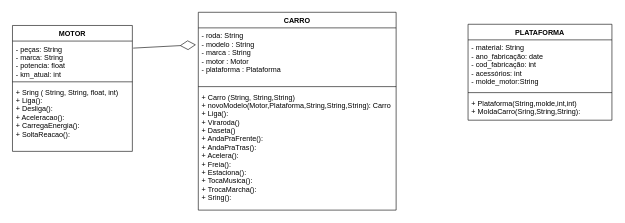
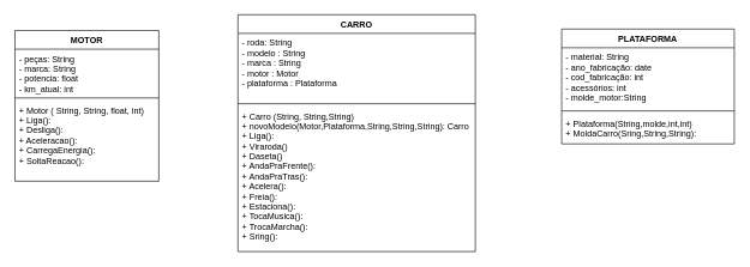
  <mxCell id="0" />
  <mxCell id="1" parent="0" />
  <mxCell id="2" value="CARRO" style="swimlane;fontStyle=1;align=center;verticalAlign=top;childLayout=stackLayout;horizontal=1;startSize=26;horizontalStack=0;resizeParent=1;resizeParentMax=0;resizeLast=0;collapsible=1;marginBottom=0;" parent="1" vertex="1"><mxGeometry x="330" y="20" width="330" height="330" as="geometry" /></mxCell>
  <mxCell id="3" value="- roda: String&#10;- modelo : String&#10;- marca : String&#10;- motor : Motor&#10;- plataforma : Plataforma&#10;" style="text;strokeColor=none;fillColor=none;align=left;verticalAlign=top;spacingLeft=4;spacingRight=4;overflow=hidden;rotatable=0;points=[[0,0.5],[1,0.5]];portConstraint=eastwest;" parent="2" vertex="1"><mxGeometry y="26" width="330" height="94" as="geometry" /></mxCell>
  <mxCell id="4" value="" style="line;strokeWidth=1;fillColor=none;align=left;verticalAlign=middle;spacingTop=-1;spacingLeft=3;spacingRight=3;rotatable=0;labelPosition=right;points=[];portConstraint=eastwest;" parent="2" vertex="1"><mxGeometry y="120" width="330" height="8" as="geometry" /></mxCell>
  <mxCell id="5" value="+ Carro (String, String,String)&#10;+ novoModelo(Motor,Plataforma,String,String,String): Carro&#10;+ Liga():&#10;+ Viraroda()&#10;+ Daseta()&#10;+ AndaPraFrente():&#10;+ AndaPraTras():&#10;+ Acelera():&#10;+ Freia():&#10;+ Estaciona():&#10;+ TocaMusica():&#10;+ TrocaMarcha():&#10;+ Sring():" style="text;strokeColor=none;fillColor=none;align=left;verticalAlign=top;spacingLeft=4;spacingRight=4;overflow=hidden;rotatable=0;points=[[0,0.5],[1,0.5]];portConstraint=eastwest;" parent="2" vertex="1"><mxGeometry y="128" width="330" height="202" as="geometry" /></mxCell>
  <mxCell id="6" value="MOTOR" style="swimlane;fontStyle=1;align=center;verticalAlign=top;childLayout=stackLayout;horizontal=1;startSize=26;horizontalStack=0;resizeParent=1;resizeParentMax=0;resizeLast=0;collapsible=1;marginBottom=0;" parent="1" vertex="1"><mxGeometry x="20" y="42" width="200" height="210" as="geometry" /></mxCell>
  <mxCell id="7" value="- peças: String&#10;- marca: String&#10;- potencia: float&#10;- km_atual: int&#10;" style="text;strokeColor=none;fillColor=none;align=left;verticalAlign=top;spacingLeft=4;spacingRight=4;overflow=hidden;rotatable=0;points=[[0,0.5],[1,0.5]];portConstraint=eastwest;" parent="6" vertex="1"><mxGeometry y="26" width="200" height="64" as="geometry" /></mxCell>
  <mxCell id="8" value="" style="line;strokeWidth=1;fillColor=none;align=left;verticalAlign=middle;spacingTop=-1;spacingLeft=3;spacingRight=3;rotatable=0;labelPosition=right;points=[];portConstraint=eastwest;" parent="6" vertex="1"><mxGeometry y="90" width="200" height="8" as="geometry" /></mxCell>
- <mxCell id="9" value="+ Sring ( String, String, float, int)&#10;+ Liga():&#10;+ Desliga():&#10;+ Aceleracao():&#10;+ CarregaEnergia():&#10;+ SoltaReacao():" style="text;strokeColor=none;fillColor=none;align=left;verticalAlign=top;spacingLeft=4;spacingRight=4;overflow=hidden;rotatable=0;points=[[0,0.5],[1,0.5]];portConstraint=eastwest;" parent="6" vertex="1"><mxGeometry y="98" width="200" height="112" as="geometry" /></mxCell>
+ <mxCell id="9" value="+ Motor ( String, String, float, int)&#10;+ Liga():&#10;+ Desliga():&#10;+ Aceleracao():&#10;+ CarregaEnergia():&#10;+ SoltaReacao():" style="text;strokeColor=none;fillColor=none;align=left;verticalAlign=top;spacingLeft=4;spacingRight=4;overflow=hidden;rotatable=0;points=[[0,0.5],[1,0.5]];portConstraint=eastwest;" parent="6" vertex="1"><mxGeometry y="98" width="200" height="112" as="geometry" /></mxCell>
  <mxCell id="10" value="PLATAFORMA" style="swimlane;fontStyle=1;align=center;verticalAlign=top;childLayout=stackLayout;horizontal=1;startSize=26;horizontalStack=0;resizeParent=1;resizeParentMax=0;resizeLast=0;collapsible=1;marginBottom=0;" parent="1" vertex="1"><mxGeometry x="780" y="40" width="240" height="160" as="geometry" /></mxCell>
  <mxCell id="11" value="- material: String&#10;- ano_fabricação: date&#10;- cod_fabricação: int&#10;- acessórios: int&#10;- molde_motor:String" style="text;strokeColor=none;fillColor=none;align=left;verticalAlign=top;spacingLeft=4;spacingRight=4;overflow=hidden;rotatable=0;points=[[0,0.5],[1,0.5]];portConstraint=eastwest;" parent="10" vertex="1"><mxGeometry y="26" width="240" height="84" as="geometry" /></mxCell>
  <mxCell id="12" value="" style="line;strokeWidth=1;fillColor=none;align=left;verticalAlign=middle;spacingTop=-1;spacingLeft=3;spacingRight=3;rotatable=0;labelPosition=right;points=[];portConstraint=eastwest;" parent="10" vertex="1"><mxGeometry y="110" width="240" height="8" as="geometry" /></mxCell>
  <mxCell id="13" value="+ Plataforma(String,molde,int,int)&#10;+ MoldaCarro(Sring,String,String):" style="text;strokeColor=none;fillColor=none;align=left;verticalAlign=top;spacingLeft=4;spacingRight=4;overflow=hidden;rotatable=0;points=[[0,0.5],[1,0.5]];portConstraint=eastwest;" parent="10" vertex="1"><mxGeometry y="118" width="240" height="42" as="geometry" /></mxCell>
- <mxCell id="14" value="" style="endArrow=diamondThin;endFill=0;endSize=24;html=1;rounded=0;entryX=-0.012;entryY=0.3;entryDx=0;entryDy=0;entryPerimeter=0;exitX=1.007;exitY=0.184;exitDx=0;exitDy=0;exitPerimeter=0;" parent="1" source="7" target="3" edge="1"><mxGeometry width="160" relative="1" as="geometry"><mxPoint x="270" y="150" as="sourcePoint" /><mxPoint x="430" y="150" as="targetPoint" /></mxGeometry></mxCell>
